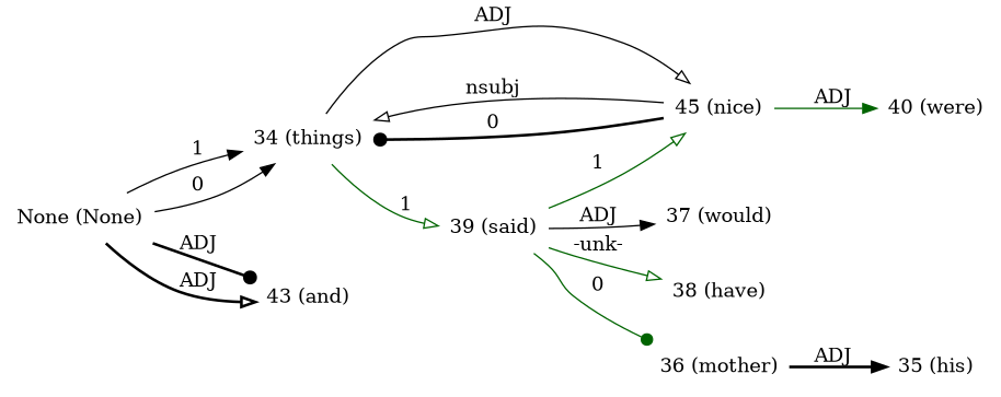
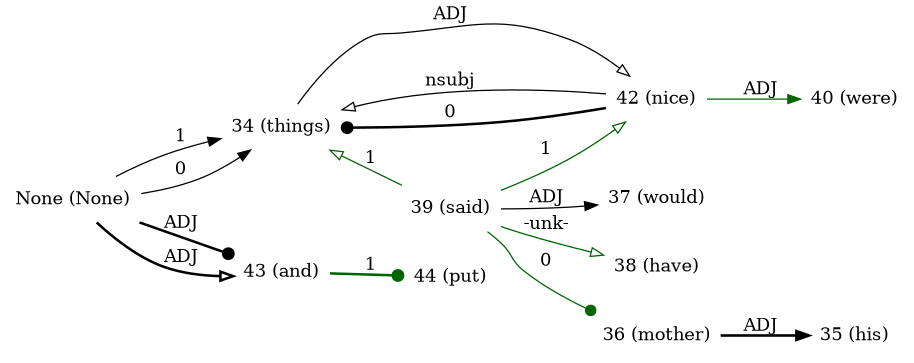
  digraph {
    rankdir=LR
    node [shape=plaintext]
    edge [arrowhead=onormal color=black dir=forward style=solid]
    n1 [label="None (None)"]
    n2 [label="34 (things)"]
    n3 [label="43 (and)"]
-   n4 [label="45 (nice)"]
+   n4 [label="42 (nice)"]
+   n5 [label="44 (put)"]
    n6 [label="40 (were)"]
    n7 [label="39 (said)"]
    n8 [label="36 (mother)"]
    n9 [label="37 (would)"]
    n10 [label="38 (have)"]
    n11 [label="35 (his)"]
    n1 -> n2 [arrowhead=normal label=1]
    n1 -> n2 [arrowhead=normal label=0]
    n1 -> n3 [arrowhead=dot label=ADJ style=bold]
    n1 -> n3 [label=ADJ style=bold]
    n2 -> n4 [label=ADJ]
+   n3 -> n5 [arrowhead=dot color=darkgreen label=1 style=bold]
    n4 -> n2 [label=nsubj]
    n4 -> n2 [arrowhead=dot label=0 style=bold]
    n4 -> n6 [arrowhead=normal color=darkgreen label=ADJ]
-   n2 -> n7 [color=darkgreen label=1]
+   n7 -> n2 [color=darkgreen label=1]
    n7 -> n4 [color=darkgreen label=1]
    n7 -> n8 [arrowhead=dot color=darkgreen label=0]
    n7 -> n9 [arrowhead=normal label=ADJ]
    n7 -> n10 [color=darkgreen label="-unk-"]
    n8 -> n11 [arrowhead=normal label=ADJ style=bold]
  }
